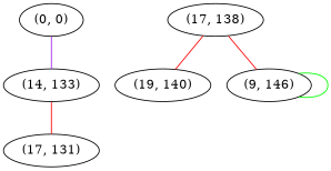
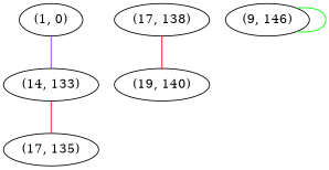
  graph {
    edge [color=red weight=1]
-   "(0, 0)"
+   "(0, 0)" [label="(1, 0)"]
    "(14, 133)"
-   "(17, 135)" [label="(17, 131)"]
+   "(17, 135)"
    "(17, 138)"
    "(19, 140)"
    "(9, 146)"
    "(0, 0)" -- "(14, 133)" [color=purple weight=4]
    "(14, 133)" -- "(17, 135)"
    "(17, 138)" -- "(19, 140)"
-   "(17, 138)" -- "(9, 146)"
    "(9, 146)" -- "(9, 146)" [color=green weight=2]
  }
